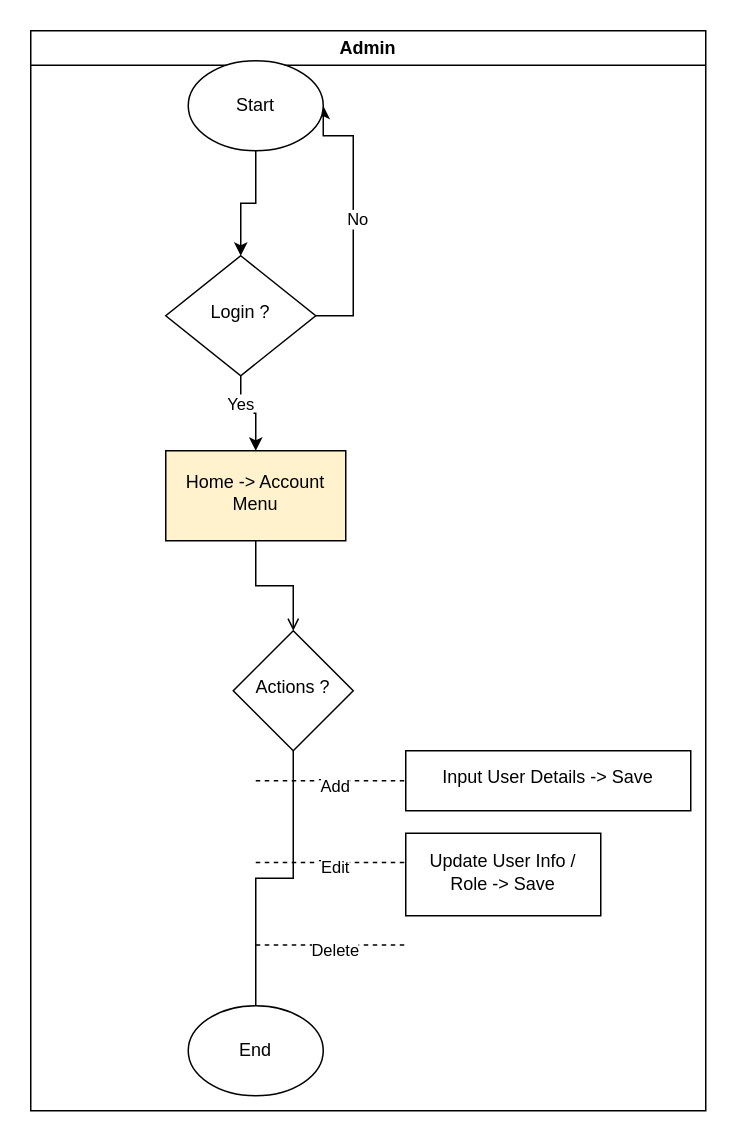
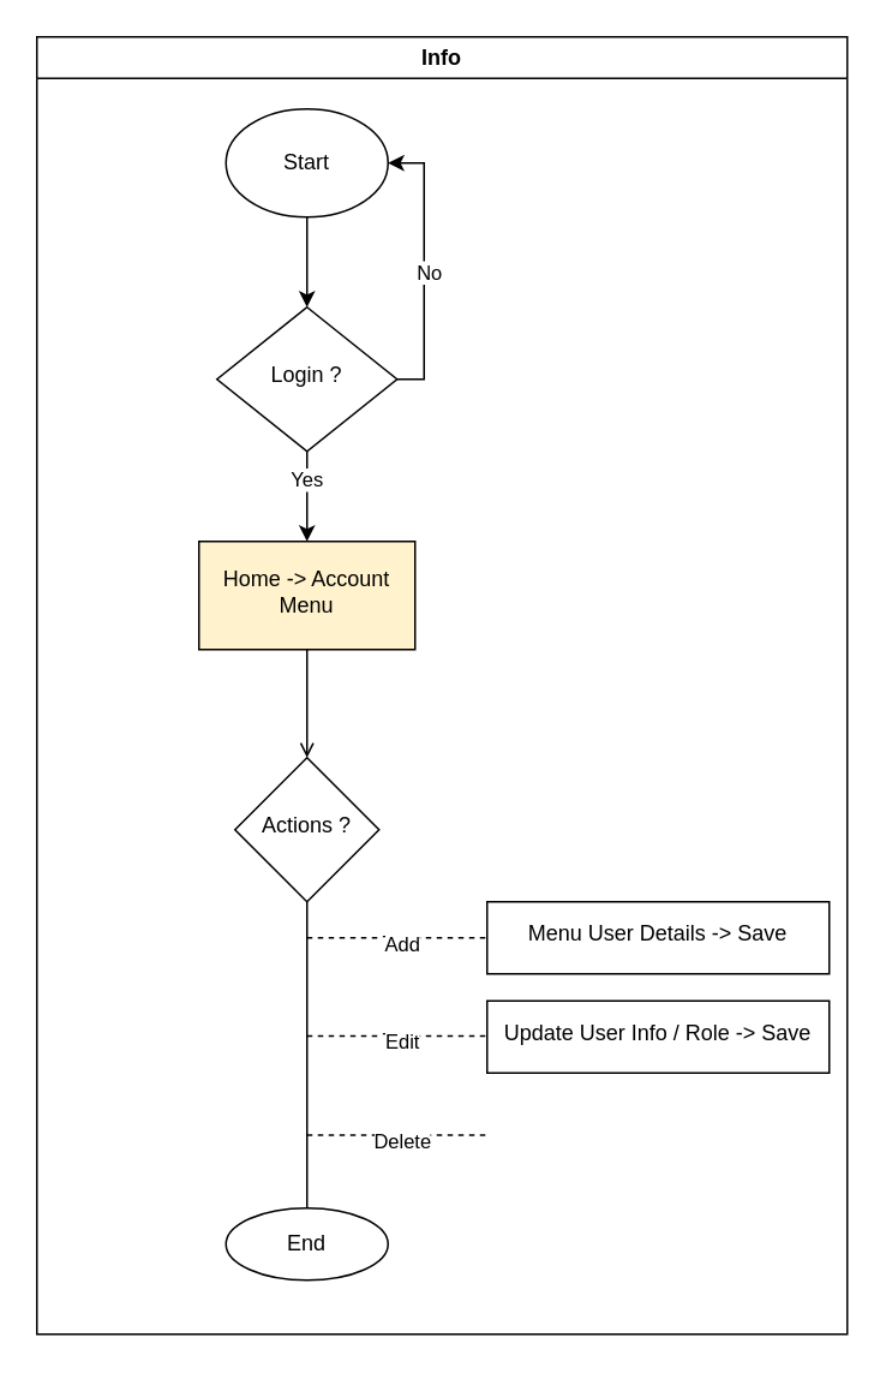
  <mxCell id="0" />
  <mxCell id="1" parent="0" />
- <mxCell id="2" value="Admin" style="swimlane;whiteSpace=wrap;html=1;" parent="1" vertex="1"><mxGeometry x="20" y="20" width="450" height="720" as="geometry"><mxRectangle x="430" y="510" width="140" height="30" as="alternateBounds" /></mxGeometry></mxCell>
+ <mxCell id="2" value="Info" style="swimlane;whiteSpace=wrap;html=1;" parent="1" vertex="1"><mxGeometry x="20" y="20" width="450" height="720" as="geometry"><mxRectangle x="430" y="510" width="140" height="30" as="alternateBounds" /></mxGeometry></mxCell>
  <mxCell id="3" value="" style="edgeStyle=orthogonalEdgeStyle;rounded=0;orthogonalLoop=1;jettySize=auto;html=1;" parent="2" source="7" target="9" edge="1"><mxGeometry relative="1" as="geometry" /></mxCell>
  <mxCell id="4" value="Yes" style="edgeLabel;html=1;align=center;verticalAlign=middle;resizable=0;points=[];" parent="3" vertex="1" connectable="0"><mxGeometry x="-0.4" y="-1" relative="1" as="geometry"><mxPoint as="offset" /></mxGeometry></mxCell>
  <mxCell id="5" style="edgeStyle=orthogonalEdgeStyle;rounded=0;orthogonalLoop=1;jettySize=auto;html=1;entryX=1;entryY=0.5;entryDx=0;entryDy=0;" parent="2" source="7" target="11" edge="1"><mxGeometry relative="1" as="geometry"><Array as="points"><mxPoint x="215" y="190" /><mxPoint x="215" y="70" /></Array></mxGeometry></mxCell>
  <mxCell id="6" value="No" style="edgeLabel;html=1;align=center;verticalAlign=middle;resizable=0;points=[];" parent="5" vertex="1" connectable="0"><mxGeometry x="-0.032" y="-2" relative="1" as="geometry"><mxPoint as="offset" /></mxGeometry></mxCell>
- <mxCell id="7" value="Login ?" style="rhombus;whiteSpace=wrap;html=1;shadow=0;fontFamily=Helvetica;fontSize=12;align=center;strokeWidth=1;spacing=6;spacingTop=-4;" parent="2" vertex="1"><mxGeometry x="90" y="150" width="100" height="80" as="geometry" /></mxCell>
+ <mxCell id="7" value="Login ?" style="rhombus;whiteSpace=wrap;html=1;shadow=0;fontFamily=Helvetica;fontSize=12;align=center;strokeWidth=1;spacing=6;spacingTop=-4;" parent="2" vertex="1"><mxGeometry x="100" y="150" width="100" height="80" as="geometry" /></mxCell>
  <mxCell id="8" value="" style="edgeStyle=orthogonalEdgeStyle;rounded=0;orthogonalLoop=1;jettySize=auto;html=1;endArrow=open;" parent="2" source="9" target="13" edge="1"><mxGeometry relative="1" as="geometry" /></mxCell>
  <mxCell id="9" value="Home -&amp;gt; Account Menu" style="whiteSpace=wrap;html=1;shadow=0;strokeWidth=1;spacing=6;spacingTop=-4;fillColor=#fff2cc;" parent="2" vertex="1"><mxGeometry x="90" y="280" width="120" height="60" as="geometry" /></mxCell>
  <mxCell id="10" value="" style="edgeStyle=orthogonalEdgeStyle;rounded=0;orthogonalLoop=1;jettySize=auto;html=1;" parent="2" source="11" target="7" edge="1"><mxGeometry relative="1" as="geometry" /></mxCell>
- <mxCell id="11" value="Start" style="ellipse;whiteSpace=wrap;html=1;" parent="2" vertex="1"><mxGeometry x="105" y="20" width="90" height="60" as="geometry" /></mxCell>
+ <mxCell id="11" value="Start" style="ellipse;whiteSpace=wrap;html=1;" parent="2" vertex="1"><mxGeometry x="105" y="40" width="90" height="60" as="geometry" /></mxCell>
  <mxCell id="12" style="edgeStyle=orthogonalEdgeStyle;rounded=0;orthogonalLoop=1;jettySize=auto;html=1;entryX=0.5;entryY=0;entryDx=0;entryDy=0;endArrow=none;" parent="2" source="13" target="14" edge="1"><mxGeometry relative="1" as="geometry" /></mxCell>
- <mxCell id="13" value="Actions ?" style="rhombus;whiteSpace=wrap;html=1;shadow=0;strokeWidth=1;spacing=6;spacingTop=-4;" parent="2" vertex="1"><mxGeometry x="135" y="400" width="80" height="80" as="geometry" /></mxCell>
- <mxCell id="14" value="End" style="ellipse;whiteSpace=wrap;html=1;" parent="2" vertex="1"><mxGeometry x="105" y="650" width="90" height="60" as="geometry" /></mxCell>
- <mxCell id="15" value="Input User Details -&amp;gt; Save" style="whiteSpace=wrap;html=1;shadow=0;strokeWidth=1;spacing=6;spacingTop=-4;" parent="2" vertex="1"><mxGeometry x="250" y="480" width="190" height="40" as="geometry" /></mxCell>
- <mxCell id="16" value="Update User Info / Role -&amp;gt; Save" style="whiteSpace=wrap;html=1;shadow=0;strokeWidth=1;spacing=6;spacingTop=-4;" parent="2" vertex="1"><mxGeometry x="250" y="535" width="130" height="55" as="geometry" /></mxCell>
+ <mxCell id="13" value="Actions ?" style="rhombus;whiteSpace=wrap;html=1;shadow=0;strokeWidth=1;spacing=6;spacingTop=-4;" parent="2" vertex="1"><mxGeometry x="110" y="400" width="80" height="80" as="geometry" /></mxCell>
+ <mxCell id="14" value="End" style="ellipse;whiteSpace=wrap;html=1;" parent="2" vertex="1"><mxGeometry x="105" y="650" width="90" height="40" as="geometry" /></mxCell>
+ <mxCell id="15" value="Menu User Details -&amp;gt; Save" style="whiteSpace=wrap;html=1;shadow=0;strokeWidth=1;spacing=6;spacingTop=-4;" parent="2" vertex="1"><mxGeometry x="250" y="480" width="190" height="40" as="geometry" /></mxCell>
+ <mxCell id="16" value="Update User Info / Role -&amp;gt; Save" style="whiteSpace=wrap;html=1;shadow=0;strokeWidth=1;spacing=6;spacingTop=-4;" parent="2" vertex="1"><mxGeometry x="250" y="535" width="190" height="40" as="geometry" /></mxCell>
  <mxCell id="17" value="" style="endArrow=none;dashed=1;html=1;rounded=0;" parent="2" edge="1"><mxGeometry width="50" height="50" relative="1" as="geometry"><mxPoint x="150" y="554.5" as="sourcePoint" /><mxPoint x="250" y="554.5" as="targetPoint" /></mxGeometry></mxCell>
  <mxCell id="18" value="Text" style="edgeLabel;html=1;align=center;verticalAlign=middle;resizable=0;points=[];" parent="17" vertex="1" connectable="0"><mxGeometry x="0.02" y="-2" relative="1" as="geometry"><mxPoint as="offset" /></mxGeometry></mxCell>
  <mxCell id="19" value="Edit" style="edgeLabel;html=1;align=center;verticalAlign=middle;resizable=0;points=[];" parent="17" vertex="1" connectable="0"><mxGeometry x="0.04" y="-3" relative="1" as="geometry"><mxPoint as="offset" /></mxGeometry></mxCell>
  <mxCell id="20" value="" style="endArrow=none;dashed=1;html=1;rounded=0;" parent="2" edge="1"><mxGeometry width="50" height="50" relative="1" as="geometry"><mxPoint x="150" y="609.5" as="sourcePoint" /><mxPoint x="250" y="609.5" as="targetPoint" /></mxGeometry></mxCell>
  <mxCell id="21" value="Text" style="edgeLabel;html=1;align=center;verticalAlign=middle;resizable=0;points=[];" parent="20" vertex="1" connectable="0"><mxGeometry x="0.02" y="-2" relative="1" as="geometry"><mxPoint as="offset" /></mxGeometry></mxCell>
  <mxCell id="22" value="Delete" style="edgeLabel;html=1;align=center;verticalAlign=middle;resizable=0;points=[];" parent="20" vertex="1" connectable="0"><mxGeometry x="0.04" y="-3" relative="1" as="geometry"><mxPoint as="offset" /></mxGeometry></mxCell>
  <mxCell id="23" value="" style="endArrow=none;dashed=1;html=1;rounded=0;" parent="1" edge="1"><mxGeometry width="50" height="50" relative="1" as="geometry"><mxPoint x="170" y="520" as="sourcePoint" /><mxPoint x="270" y="520" as="targetPoint" /></mxGeometry></mxCell>
  <mxCell id="24" value="Text" style="edgeLabel;html=1;align=center;verticalAlign=middle;resizable=0;points=[];" parent="23" vertex="1" connectable="0"><mxGeometry x="0.02" y="-2" relative="1" as="geometry"><mxPoint as="offset" /></mxGeometry></mxCell>
  <mxCell id="25" value="Add" style="edgeLabel;html=1;align=center;verticalAlign=middle;resizable=0;points=[];" parent="23" vertex="1" connectable="0"><mxGeometry x="0.04" y="-3" relative="1" as="geometry"><mxPoint as="offset" /></mxGeometry></mxCell>
